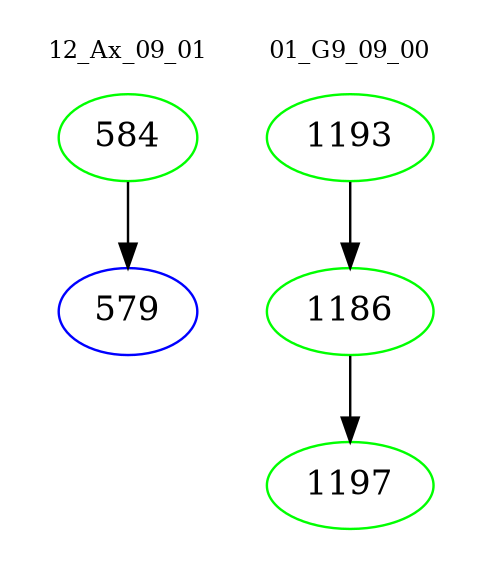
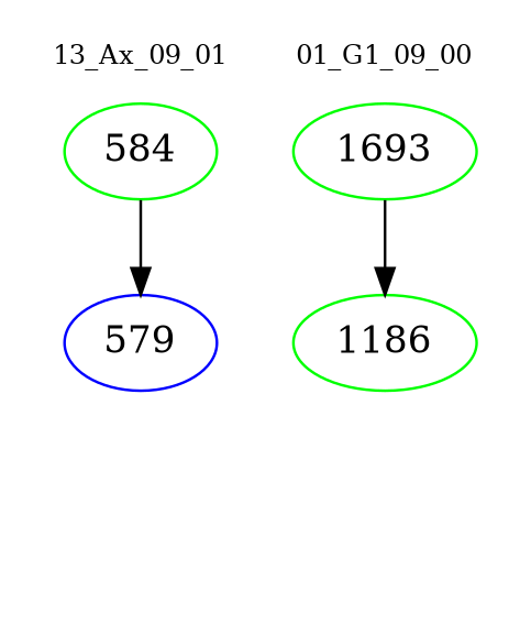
  digraph {
    node [color=green]
    edge [color=black]
    n1 [label=584]
    n2 [color=blue label=579]
-   n3 [label=1193]
+   n3 [label=1693]
    n4 [label=1186]
-   n5 [label=1197]
    subgraph cluster_1 {
      color=white
      fontsize=10
-     label="12_Ax_09_01"
+     label="13_Ax_09_01"
      n1
      n2
    }
    subgraph cluster_2 {
      color=white
      fontsize=10
-     label="01_G9_09_00"
+     label="01_G1_09_00"
      n3
      n4
-     n5
    }
    n1 -> n2
    n3 -> n4
-   n4 -> n5
  }
